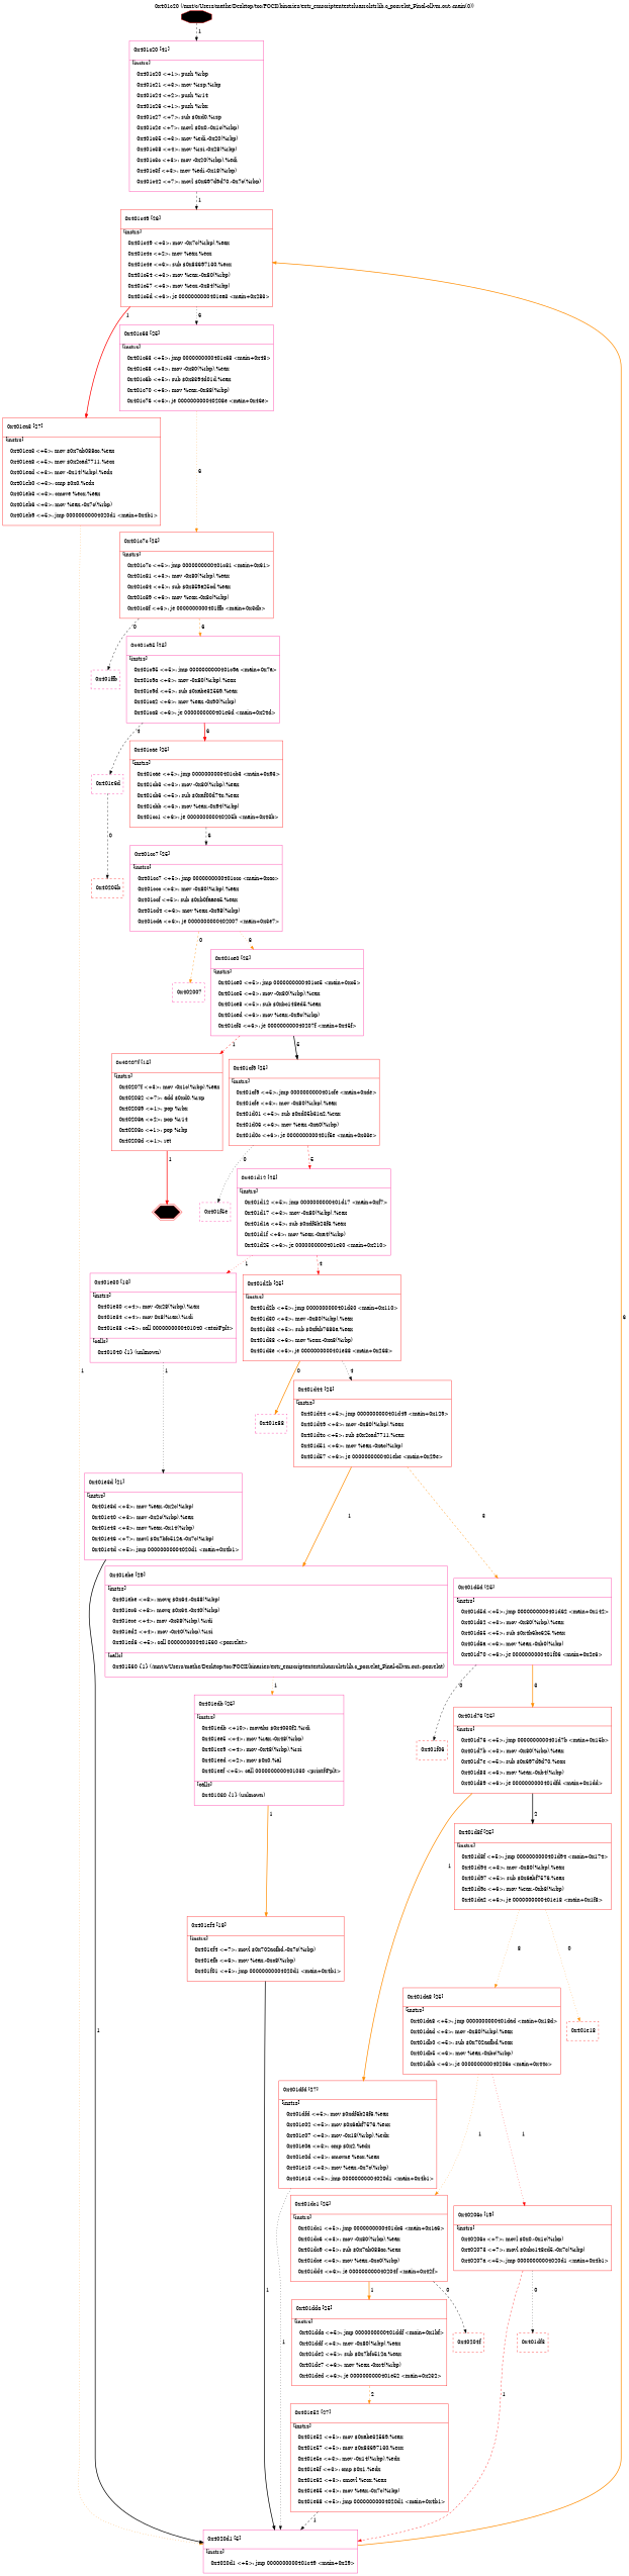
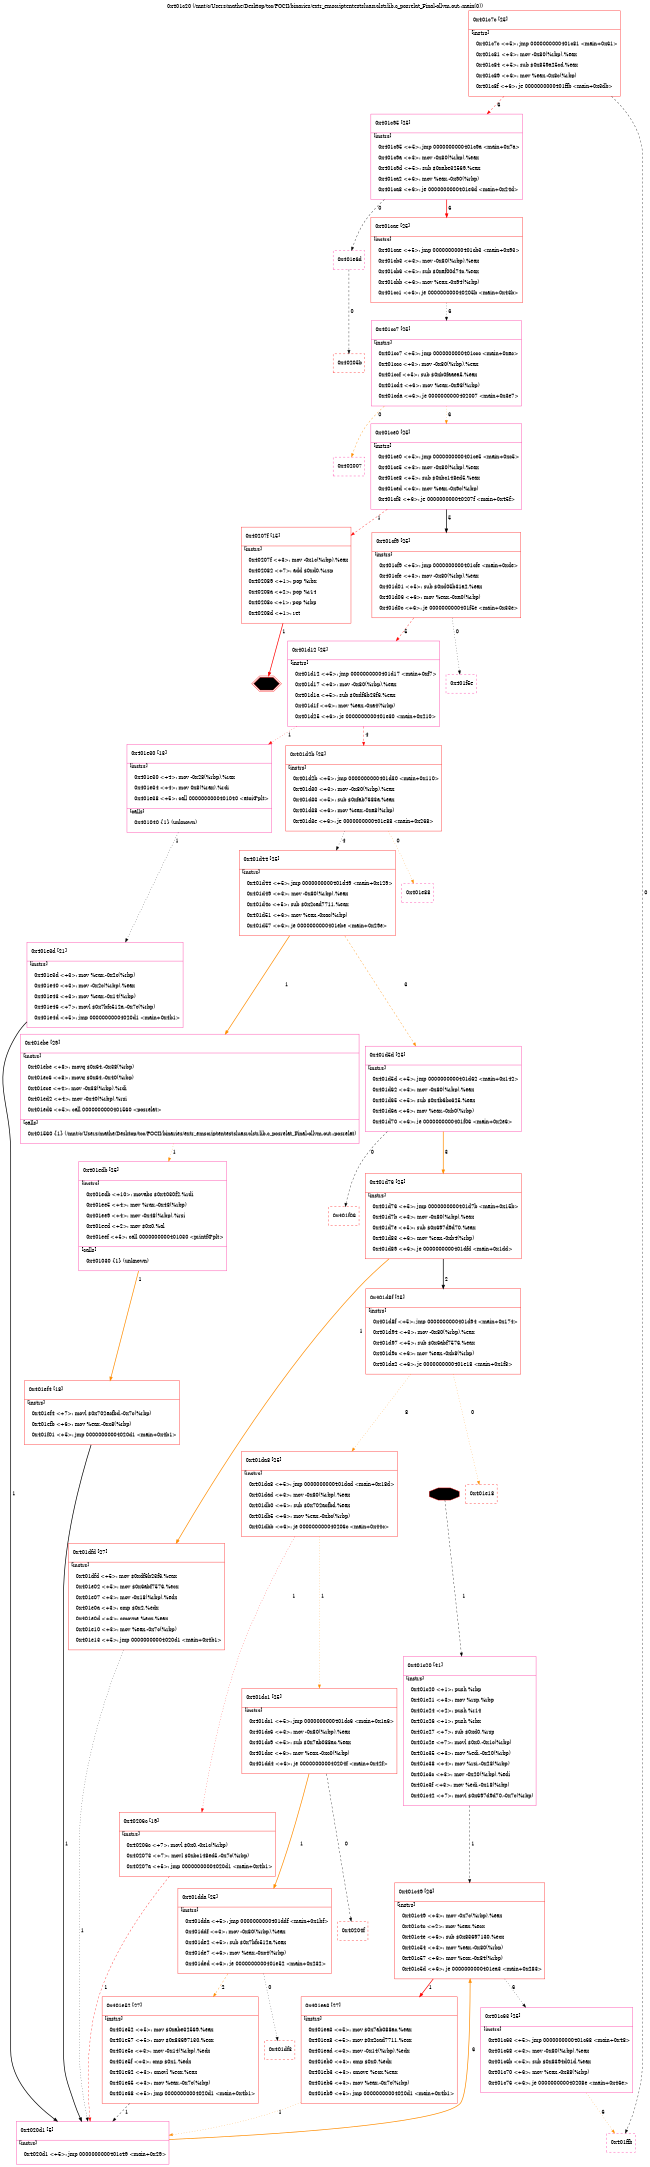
  digraph {
    label="0x401c20 (/mnt/c/Users/mathe/Desktop/tcc/POCII/binaries/extr_emscriptentestsluasrclstrlib.c_posrelat_Final-ollvm.out::main(0))"
    labelloc=t
    node [color=red shape=record]
    edge [color=black style=dashed]
    Entry [fillcolor=black height=0.3 shape=octagon style=filled width=0.3]
    n2 [color=deeppink label="{\n     0x401c20 [41]\l\n     | [instrs]\l\n     &nbsp;&nbsp;0x401c20 \<+1\>: push %rbp\l\n     &nbsp;&nbsp;0x401c21 \<+3\>: mov %rsp,%rbp\l\n     &nbsp;&nbsp;0x401c24 \<+2\>: push %r14\l\n     &nbsp;&nbsp;0x401c26 \<+1\>: push %rbx\l\n     &nbsp;&nbsp;0x401c27 \<+7\>: sub $0xd0,%rsp\l\n     &nbsp;&nbsp;0x401c2e \<+7\>: movl $0x0,-0x1c(%rbp)\l\n     &nbsp;&nbsp;0x401c35 \<+3\>: mov %edi,-0x20(%rbp)\l\n     &nbsp;&nbsp;0x401c38 \<+4\>: mov %rsi,-0x28(%rbp)\l\n     &nbsp;&nbsp;0x401c3c \<+3\>: mov -0x20(%rbp),%edi\l\n     &nbsp;&nbsp;0x401c3f \<+3\>: mov %edi,-0x18(%rbp)\l\n     &nbsp;&nbsp;0x401c42 \<+7\>: movl $0x697d9d70,-0x7c(%rbp)\l\n  }"]
    n3 [label="{\n     0x401c49 [26]\l\n     | [instrs]\l\n     &nbsp;&nbsp;0x401c49 \<+3\>: mov -0x7c(%rbp),%eax\l\n     &nbsp;&nbsp;0x401c4c \<+2\>: mov %eax,%ecx\l\n     &nbsp;&nbsp;0x401c4e \<+6\>: sub $0x83697130,%ecx\l\n     &nbsp;&nbsp;0x401c54 \<+3\>: mov %eax,-0x80(%rbp)\l\n     &nbsp;&nbsp;0x401c57 \<+6\>: mov %ecx,-0x84(%rbp)\l\n     &nbsp;&nbsp;0x401c5d \<+6\>: je 0000000000401ea3 \<main+0x283\>\l\n  }"]
    n4 [label="{\n     0x401ea3 [27]\l\n     | [instrs]\l\n     &nbsp;&nbsp;0x401ea3 \<+5\>: mov $0x7ab088ac,%eax\l\n     &nbsp;&nbsp;0x401ea8 \<+5\>: mov $0x2cad7711,%ecx\l\n     &nbsp;&nbsp;0x401ead \<+3\>: mov -0x14(%rbp),%edx\l\n     &nbsp;&nbsp;0x401eb0 \<+3\>: cmp $0x0,%edx\l\n     &nbsp;&nbsp;0x401eb3 \<+3\>: cmove %ecx,%eax\l\n     &nbsp;&nbsp;0x401eb6 \<+3\>: mov %eax,-0x7c(%rbp)\l\n     &nbsp;&nbsp;0x401eb9 \<+5\>: jmp 00000000004020d1 \<main+0x4b1\>\l\n  }"]
    n5 [color=deeppink label="{\n     0x401c63 [25]\l\n     | [instrs]\l\n     &nbsp;&nbsp;0x401c63 \<+5\>: jmp 0000000000401c68 \<main+0x48\>\l\n     &nbsp;&nbsp;0x401c68 \<+3\>: mov -0x80(%rbp),%eax\l\n     &nbsp;&nbsp;0x401c6b \<+5\>: sub $0x8394d01d,%eax\l\n     &nbsp;&nbsp;0x401c70 \<+6\>: mov %eax,-0x88(%rbp)\l\n     &nbsp;&nbsp;0x401c76 \<+6\>: je 000000000040208e \<main+0x46e\>\l\n  }"]
    n6 [color=deeppink label="{\n     0x4020d1 [5]\l\n     | [instrs]\l\n     &nbsp;&nbsp;0x4020d1 \<+5\>: jmp 0000000000401c49 \<main+0x29\>\l\n  }"]
    n7 [label="{\n     0x401c7c [25]\l\n     | [instrs]\l\n     &nbsp;&nbsp;0x401c7c \<+5\>: jmp 0000000000401c81 \<main+0x61\>\l\n     &nbsp;&nbsp;0x401c81 \<+3\>: mov -0x80(%rbp),%eax\l\n     &nbsp;&nbsp;0x401c84 \<+5\>: sub $0x859a25cd,%eax\l\n     &nbsp;&nbsp;0x401c89 \<+6\>: mov %eax,-0x8c(%rbp)\l\n     &nbsp;&nbsp;0x401c8f \<+6\>: je 0000000000401ffb \<main+0x3db\>\l\n  }"]
    n8 [color=deeppink label="{\n     0x401ffb\l\n  }" style=dashed]
    n9 [color=deeppink label="{\n     0x401c95 [25]\l\n     | [instrs]\l\n     &nbsp;&nbsp;0x401c95 \<+5\>: jmp 0000000000401c9a \<main+0x7a\>\l\n     &nbsp;&nbsp;0x401c9a \<+3\>: mov -0x80(%rbp),%eax\l\n     &nbsp;&nbsp;0x401c9d \<+5\>: sub $0xabe32569,%eax\l\n     &nbsp;&nbsp;0x401ca2 \<+6\>: mov %eax,-0x90(%rbp)\l\n     &nbsp;&nbsp;0x401ca8 \<+6\>: je 0000000000401e6d \<main+0x24d\>\l\n  }"]
    Exit [fillcolor=black height=0.3 peripheries=2 shape=hexagon style=filled width=0.3]
    n11 [color=deeppink label="{\n     0x401e6d\l\n  }" style=dashed]
    n12 [label="{\n     0x401cae [25]\l\n     | [instrs]\l\n     &nbsp;&nbsp;0x401cae \<+5\>: jmp 0000000000401cb3 \<main+0x93\>\l\n     &nbsp;&nbsp;0x401cb3 \<+3\>: mov -0x80(%rbp),%eax\l\n     &nbsp;&nbsp;0x401cb6 \<+5\>: sub $0xaf00d74c,%eax\l\n     &nbsp;&nbsp;0x401cbb \<+6\>: mov %eax,-0x94(%rbp)\l\n     &nbsp;&nbsp;0x401cc1 \<+6\>: je 000000000040205b \<main+0x43b\>\l\n  }"]
    n13 [label="{\n     0x401ef4 [18]\l\n     | [instrs]\l\n     &nbsp;&nbsp;0x401ef4 \<+7\>: movl $0x702acfbd,-0x7c(%rbp)\l\n     &nbsp;&nbsp;0x401efb \<+6\>: mov %eax,-0xc8(%rbp)\l\n     &nbsp;&nbsp;0x401f01 \<+5\>: jmp 00000000004020d1 \<main+0x4b1\>\l\n  }"]
    n14 [label="{\n     0x40205b\l\n  }" style=dashed]
    n15 [color=deeppink label="{\n     0x401cc7 [25]\l\n     | [instrs]\l\n     &nbsp;&nbsp;0x401cc7 \<+5\>: jmp 0000000000401ccc \<main+0xac\>\l\n     &nbsp;&nbsp;0x401ccc \<+3\>: mov -0x80(%rbp),%eax\l\n     &nbsp;&nbsp;0x401ccf \<+5\>: sub $0xb0faaea5,%eax\l\n     &nbsp;&nbsp;0x401cd4 \<+6\>: mov %eax,-0x98(%rbp)\l\n     &nbsp;&nbsp;0x401cda \<+6\>: je 0000000000402007 \<main+0x3e7\>\l\n  }"]
    n16 [color=deeppink label="{\n     0x401edb [25]\l\n     | [instrs]\l\n     &nbsp;&nbsp;0x401edb \<+10\>: movabs $0x4030f2,%rdi\l\n     &nbsp;&nbsp;0x401ee5 \<+4\>: mov %rax,-0x48(%rbp)\l\n     &nbsp;&nbsp;0x401ee9 \<+4\>: mov -0x48(%rbp),%rsi\l\n     &nbsp;&nbsp;0x401eed \<+2\>: mov $0x0,%al\l\n     &nbsp;&nbsp;0x401eef \<+5\>: call 0000000000401030 \<printf@plt\>\l\n     | [calls]\l\n     &nbsp;&nbsp;0x401030 \{1\} (unknown)\l\n  }"]
    n17 [color=deeppink label="{\n     0x402007\l\n  }" style=dashed]
    n18 [color=deeppink label="{\n     0x401ce0 [25]\l\n     | [instrs]\l\n     &nbsp;&nbsp;0x401ce0 \<+5\>: jmp 0000000000401ce5 \<main+0xc5\>\l\n     &nbsp;&nbsp;0x401ce5 \<+3\>: mov -0x80(%rbp),%eax\l\n     &nbsp;&nbsp;0x401ce8 \<+5\>: sub $0xbc148ed5,%eax\l\n     &nbsp;&nbsp;0x401ced \<+6\>: mov %eax,-0x9c(%rbp)\l\n     &nbsp;&nbsp;0x401cf3 \<+6\>: je 000000000040207f \<main+0x45f\>\l\n  }"]
    n19 [label="{\n     0x401df3\l\n  }" style=dashed]
    n20 [label="{\n     0x40207f [15]\l\n     | [instrs]\l\n     &nbsp;&nbsp;0x40207f \<+3\>: mov -0x1c(%rbp),%eax\l\n     &nbsp;&nbsp;0x402082 \<+7\>: add $0xd0,%rsp\l\n     &nbsp;&nbsp;0x402089 \<+1\>: pop %rbx\l\n     &nbsp;&nbsp;0x40208a \<+2\>: pop %r14\l\n     &nbsp;&nbsp;0x40208c \<+1\>: pop %rbp\l\n     &nbsp;&nbsp;0x40208d \<+1\>: ret\l\n  }"]
    n21 [label="{\n     0x401cf9 [25]\l\n     | [instrs]\l\n     &nbsp;&nbsp;0x401cf9 \<+5\>: jmp 0000000000401cfe \<main+0xde\>\l\n     &nbsp;&nbsp;0x401cfe \<+3\>: mov -0x80(%rbp),%eax\l\n     &nbsp;&nbsp;0x401d01 \<+5\>: sub $0xd05b31a2,%eax\l\n     &nbsp;&nbsp;0x401d06 \<+6\>: mov %eax,-0xa0(%rbp)\l\n     &nbsp;&nbsp;0x401d0c \<+6\>: je 0000000000401f5e \<main+0x33e\>\l\n  }"]
    n22 [label="{\n     0x401e52 [27]\l\n     | [instrs]\l\n     &nbsp;&nbsp;0x401e52 \<+5\>: mov $0xabe32569,%eax\l\n     &nbsp;&nbsp;0x401e57 \<+5\>: mov $0x83697130,%ecx\l\n     &nbsp;&nbsp;0x401e5c \<+3\>: mov -0x14(%rbp),%edx\l\n     &nbsp;&nbsp;0x401e5f \<+3\>: cmp $0x1,%edx\l\n     &nbsp;&nbsp;0x401e62 \<+3\>: cmovl %ecx,%eax\l\n     &nbsp;&nbsp;0x401e65 \<+3\>: mov %eax,-0x7c(%rbp)\l\n     &nbsp;&nbsp;0x401e68 \<+5\>: jmp 00000000004020d1 \<main+0x4b1\>\l\n  }"]
    n23 [color=deeppink label="{\n     0x401f5e\l\n  }" style=dashed]
    n24 [color=deeppink label="{\n     0x401d12 [25]\l\n     | [instrs]\l\n     &nbsp;&nbsp;0x401d12 \<+5\>: jmp 0000000000401d17 \<main+0xf7\>\l\n     &nbsp;&nbsp;0x401d17 \<+3\>: mov -0x80(%rbp),%eax\l\n     &nbsp;&nbsp;0x401d1a \<+5\>: sub $0xdf6b23f6,%eax\l\n     &nbsp;&nbsp;0x401d1f \<+6\>: mov %eax,-0xa4(%rbp)\l\n     &nbsp;&nbsp;0x401d25 \<+6\>: je 0000000000401e30 \<main+0x210\>\l\n  }"]
    n25 [label="{\n     0x401dda [25]\l\n     | [instrs]\l\n     &nbsp;&nbsp;0x401dda \<+5\>: jmp 0000000000401ddf \<main+0x1bf\>\l\n     &nbsp;&nbsp;0x401ddf \<+3\>: mov -0x80(%rbp),%eax\l\n     &nbsp;&nbsp;0x401de2 \<+5\>: sub $0x7bfc512a,%eax\l\n     &nbsp;&nbsp;0x401de7 \<+6\>: mov %eax,-0xc4(%rbp)\l\n     &nbsp;&nbsp;0x401ded \<+6\>: je 0000000000401e52 \<main+0x232\>\l\n  }"]
    n26 [color=deeppink label="{\n     0x401e30 [13]\l\n     | [instrs]\l\n     &nbsp;&nbsp;0x401e30 \<+4\>: mov -0x28(%rbp),%rax\l\n     &nbsp;&nbsp;0x401e34 \<+4\>: mov 0x8(%rax),%rdi\l\n     &nbsp;&nbsp;0x401e38 \<+5\>: call 0000000000401040 \<atoi@plt\>\l\n     | [calls]\l\n     &nbsp;&nbsp;0x401040 \{1\} (unknown)\l\n  }"]
    n27 [label="{\n     0x401d2b [25]\l\n     | [instrs]\l\n     &nbsp;&nbsp;0x401d2b \<+5\>: jmp 0000000000401d30 \<main+0x110\>\l\n     &nbsp;&nbsp;0x401d30 \<+3\>: mov -0x80(%rbp),%eax\l\n     &nbsp;&nbsp;0x401d33 \<+5\>: sub $0xfab7683a,%eax\l\n     &nbsp;&nbsp;0x401d38 \<+6\>: mov %eax,-0xa8(%rbp)\l\n     &nbsp;&nbsp;0x401d3e \<+6\>: je 0000000000401e88 \<main+0x268\>\l\n  }"]
    n28 [label="{\n     0x40204f\l\n  }" style=dashed]
    n29 [color=deeppink label="{\n     0x401e3d [21]\l\n     | [instrs]\l\n     &nbsp;&nbsp;0x401e3d \<+3\>: mov %eax,-0x2c(%rbp)\l\n     &nbsp;&nbsp;0x401e40 \<+3\>: mov -0x2c(%rbp),%eax\l\n     &nbsp;&nbsp;0x401e43 \<+3\>: mov %eax,-0x14(%rbp)\l\n     &nbsp;&nbsp;0x401e46 \<+7\>: movl $0x7bfc512a,-0x7c(%rbp)\l\n     &nbsp;&nbsp;0x401e4d \<+5\>: jmp 00000000004020d1 \<main+0x4b1\>\l\n  }"]
    n30 [color=deeppink label="{\n     0x401e88\l\n  }" style=dashed]
    n31 [label="{\n     0x401d44 [25]\l\n     | [instrs]\l\n     &nbsp;&nbsp;0x401d44 \<+5\>: jmp 0000000000401d49 \<main+0x129\>\l\n     &nbsp;&nbsp;0x401d49 \<+3\>: mov -0x80(%rbp),%eax\l\n     &nbsp;&nbsp;0x401d4c \<+5\>: sub $0x2cad7711,%eax\l\n     &nbsp;&nbsp;0x401d51 \<+6\>: mov %eax,-0xac(%rbp)\l\n     &nbsp;&nbsp;0x401d57 \<+6\>: je 0000000000401ebe \<main+0x29e\>\l\n  }"]
    n32 [label="{\n     0x401dc1 [25]\l\n     | [instrs]\l\n     &nbsp;&nbsp;0x401dc1 \<+5\>: jmp 0000000000401dc6 \<main+0x1a6\>\l\n     &nbsp;&nbsp;0x401dc6 \<+3\>: mov -0x80(%rbp),%eax\l\n     &nbsp;&nbsp;0x401dc9 \<+5\>: sub $0x7ab088ac,%eax\l\n     &nbsp;&nbsp;0x401dce \<+6\>: mov %eax,-0xc0(%rbp)\l\n     &nbsp;&nbsp;0x401dd4 \<+6\>: je 000000000040204f \<main+0x42f\>\l\n  }"]
    n33 [color=deeppink label="{\n     0x401ebe [29]\l\n     | [instrs]\l\n     &nbsp;&nbsp;0x401ebe \<+8\>: movq $0x64,-0x38(%rbp)\l\n     &nbsp;&nbsp;0x401ec6 \<+8\>: movq $0x64,-0x40(%rbp)\l\n     &nbsp;&nbsp;0x401ece \<+4\>: mov -0x38(%rbp),%rdi\l\n     &nbsp;&nbsp;0x401ed2 \<+4\>: mov -0x40(%rbp),%rsi\l\n     &nbsp;&nbsp;0x401ed6 \<+5\>: call 0000000000401560 \<posrelat\>\l\n     | [calls]\l\n     &nbsp;&nbsp;0x401560 \{1\} (/mnt/c/Users/mathe/Desktop/tcc/POCII/binaries/extr_emscriptentestsluasrclstrlib.c_posrelat_Final-ollvm.out::posrelat)\l\n  }"]
    n34 [color=deeppink label="{\n     0x401d5d [25]\l\n     | [instrs]\l\n     &nbsp;&nbsp;0x401d5d \<+5\>: jmp 0000000000401d62 \<main+0x142\>\l\n     &nbsp;&nbsp;0x401d62 \<+3\>: mov -0x80(%rbp),%eax\l\n     &nbsp;&nbsp;0x401d65 \<+5\>: sub $0x4b6bc625,%eax\l\n     &nbsp;&nbsp;0x401d6a \<+6\>: mov %eax,-0xb0(%rbp)\l\n     &nbsp;&nbsp;0x401d70 \<+6\>: je 0000000000401f06 \<main+0x2e6\>\l\n  }"]
    n35 [label="{\n     0x40206c [19]\l\n     | [instrs]\l\n     &nbsp;&nbsp;0x40206c \<+7\>: movl $0x0,-0x1c(%rbp)\l\n     &nbsp;&nbsp;0x402073 \<+7\>: movl $0xbc148ed5,-0x7c(%rbp)\l\n     &nbsp;&nbsp;0x40207a \<+5\>: jmp 00000000004020d1 \<main+0x4b1\>\l\n  }"]
    n36 [label="{\n     0x401f06\l\n  }" style=dashed]
    n37 [label="{\n     0x401d76 [25]\l\n     | [instrs]\l\n     &nbsp;&nbsp;0x401d76 \<+5\>: jmp 0000000000401d7b \<main+0x15b\>\l\n     &nbsp;&nbsp;0x401d7b \<+3\>: mov -0x80(%rbp),%eax\l\n     &nbsp;&nbsp;0x401d7e \<+5\>: sub $0x697d9d70,%eax\l\n     &nbsp;&nbsp;0x401d83 \<+6\>: mov %eax,-0xb4(%rbp)\l\n     &nbsp;&nbsp;0x401d89 \<+6\>: je 0000000000401dfd \<main+0x1dd\>\l\n  }"]
    n38 [label="{\n     0x401da8 [25]\l\n     | [instrs]\l\n     &nbsp;&nbsp;0x401da8 \<+5\>: jmp 0000000000401dad \<main+0x18d\>\l\n     &nbsp;&nbsp;0x401dad \<+3\>: mov -0x80(%rbp),%eax\l\n     &nbsp;&nbsp;0x401db0 \<+5\>: sub $0x702acfbd,%eax\l\n     &nbsp;&nbsp;0x401db5 \<+6\>: mov %eax,-0xbc(%rbp)\l\n     &nbsp;&nbsp;0x401dbb \<+6\>: je 000000000040206c \<main+0x44c\>\l\n  }"]
    n39 [label="{\n     0x401dfd [27]\l\n     | [instrs]\l\n     &nbsp;&nbsp;0x401dfd \<+5\>: mov $0xdf6b23f6,%eax\l\n     &nbsp;&nbsp;0x401e02 \<+5\>: mov $0x6abf7576,%ecx\l\n     &nbsp;&nbsp;0x401e07 \<+3\>: mov -0x18(%rbp),%edx\l\n     &nbsp;&nbsp;0x401e0a \<+3\>: cmp $0x2,%edx\l\n     &nbsp;&nbsp;0x401e0d \<+3\>: cmovne %ecx,%eax\l\n     &nbsp;&nbsp;0x401e10 \<+3\>: mov %eax,-0x7c(%rbp)\l\n     &nbsp;&nbsp;0x401e13 \<+5\>: jmp 00000000004020d1 \<main+0x4b1\>\l\n  }"]
    n40 [label="{\n     0x401d8f [25]\l\n     | [instrs]\l\n     &nbsp;&nbsp;0x401d8f \<+5\>: jmp 0000000000401d94 \<main+0x174\>\l\n     &nbsp;&nbsp;0x401d94 \<+3\>: mov -0x80(%rbp),%eax\l\n     &nbsp;&nbsp;0x401d97 \<+5\>: sub $0x6abf7576,%eax\l\n     &nbsp;&nbsp;0x401d9c \<+6\>: mov %eax,-0xb8(%rbp)\l\n     &nbsp;&nbsp;0x401da2 \<+6\>: je 0000000000401e18 \<main+0x1f8\>\l\n  }"]
    n41 [label="{\n     0x401e18\l\n  }" style=dashed]
    Entry -> n2 [label=" 1"]
    n2 -> n3 [label=" 1"]
    n3 -> n4 [color=red label=" 1" style=bold]
    n3 -> n5 [label=" 6" style=dotted]
    n4 -> n6 [color=darkorange label=" 1" style=dotted]
-   n5 -> n7 [color=darkorange label=" 6" style=dotted]
+   n5 -> n8 [color=darkorange label=" 6" style=dotted]
    n6 -> n3 [color=darkorange label=" 6" style=bold]
    n7 -> n8 [label=" 0"]
-   n7 -> n9 [color=darkorange label=" 6"]
-   n9 -> n11 [label=" 4"]
+   n7 -> n9 [color=red label=" 6"]
+   n9 -> n11 [label=" 0"]
    n9 -> n12 [color=red label=" 6" style=bold]
    n11 -> n14 [label=" 0"]
-   n12 -> n15 [label=" 6"]
+   n12 -> n15 [label=" 6" style=dotted]
    n13 -> n6 [label=" 1" style=bold]
    n15 -> n17 [color=darkorange label=" 0"]
    n15 -> n18 [color=darkorange label=" 6" style=dotted]
    n16 -> n13 [color=darkorange label=" 1" style=bold]
    n18 -> n20 [color=red label=" 1"]
    n18 -> n21 [label=" 5" style=bold]
    n20 -> Exit [color=red label=" 1" style=bold]
    n21 -> n23 [label=" 0" style=dotted]
    n21 -> n24 [color=red label=" 5"]
    n22 -> n6 [label=" 1"]
    n24 -> n26 [color=red label=" 1" style=dotted]
    n24 -> n27 [color=red label=" 4"]
-   n35 -> n19 [label=" 0" style=dotted]
+   n25 -> n19 [label=" 0" style=dotted]
    n25 -> n22 [color=darkorange label=" 2"]
    n26 -> n29 [label=" 1" style=dotted]
-   n27 -> n30 [color=darkorange label=" 0" style=bold]
+   n27 -> n30 [color=darkorange label=" 0" style=dotted]
    n27 -> n31 [label=" 4" style=dotted]
    n29 -> n6 [label=" 1" style=bold]
    n31 -> n33 [color=darkorange label=" 1" style=bold]
    n31 -> n34 [color=darkorange label=" 3"]
    n32 -> n25 [color=darkorange label=" 1" style=bold]
    n32 -> n28 [label=" 0"]
    n33 -> n16 [color=darkorange label=" 1" style=dotted]
    n34 -> n36 [label=" 0"]
    n34 -> n37 [color=darkorange label=" 3" style=bold]
    n35 -> n6 [color=red label=" 1"]
    n37 -> n39 [color=darkorange label=" 1" style=bold]
    n37 -> n40 [label=" 2" style=bold]
    n38 -> n32 [color=darkorange label=" 1" style=dotted]
    n38 -> n35 [color=red label=" 1" style=dotted]
    n39 -> n6 [label=" 1" style=dotted]
    n40 -> n38 [color=darkorange label=" 8" style=dotted]
    n40 -> n41 [color=darkorange label=" 0" style=dotted]
  }
